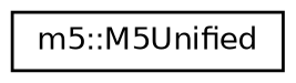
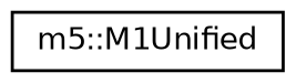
  digraph {
    rankdir=LR
-   n1 [color=black fillcolor=white fontname=Helvetica fontsize=10 height=0.2 label="m5::M5Unified" shape=box style=filled width=0.4]
+   n1 [color=black fillcolor=white fontname=Helvetica fontsize=10 height=0.2 label="m5::M1Unified" shape=box style=filled width=0.4]
  }
